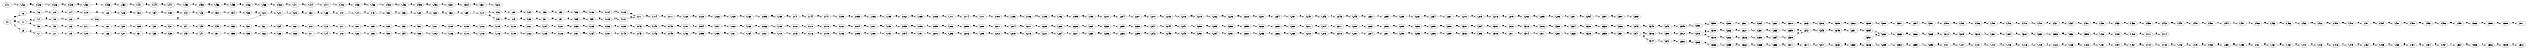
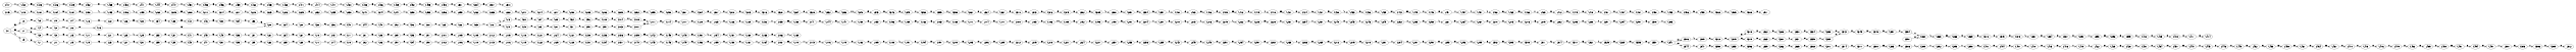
  strict digraph {
    rankdir=LR
    S0
    S1
    S2
    S3
    S4
    S5
    S6
    S7
    S8
    S9
    S10
    S11
    S12
    S13
    S14
    S15
    S16
    S17
    S18
    S19
    S20
    S21
    S22
    S23
    S24
    S25
    S26
    S27
    S28
    S29
    S30
    S31
    S32
    S33
    S34
    S35
    S36
    S37
    S38
    S39
    S40
    S41
    S42
    S43
    S44
    S45
    S46
    S47
    S48
    S49
    S50
    S51
    S52
    S53
    S54
    S55
    S56
    S57
    S58
    S59
    S60
    S61
    S62
    S63
    S64
    S65
    S66
    S67
    S68
    S69
    S70
    S71
    S72
    S73
    S74
    S75
    S76
    S77
    S78
    S79
    S80
    S81
    S82
    S83
    S84
    S85
    S86
    S87
    S88
    S89
    S90
    S91
    S92
    S93
    S94
    S95
    S96
    S97
    S98
    S99
    S100
    S101
    S102
    S103
    S104
    S105
    S106
    S107
    S108
    S109
    S110
    S111
    S112
    S113
    S114
    S115
    S116
    S117
    S118
    S119
    S120
    S121
    S122
    S123
    S124
    S125
    S126
    S127
    S128
    S129
    S130
    S131
    S132
    S133
    S134
    S135
    S136
    S137
    S138
    S139
    S140
    S141
    S142
    S143
    S144
    S145
    S146
    S147
    S148
    S149
    S150
    S151
    S152
    S153
    S154
    S155
    S156
    S157
    S158
    S159
    S160
    S161
    S162
    S163
    S164
    S165
    S166
    S167
    S168
    S169
    S170
    S171
-   S172
    S173
    S174
    S175
    S176
    S177
    S178
    S179
    S180
    S181
    S182
    S183
    S184
    S185
    S186
    S187
    S188
    S189
    S190
    S191
    S192
    S193
    S194
    S195
    S196
    S197
    S198
    S199
    S200
    S201
    S202
    S203
    S204
    S205
    S206
    S207
    S208
    S209
    S210
    S211
    S212
    S213
    S214
    S215
    S216
    S217
    S218
    S219
    S220
    S221
    S222
    S223
    S224
    S225
    S226
    S227
    S228
    S229
    S230
    S231
    S232
    S233
    S234
    S235
    S236
    S237
    S238
    S239
    S240
    S241
    S242
    S243
    S244
    S245
    S246
    S247
    S248
    S249
    S250
    S251
    S252
    S253
    S254
    S255
    S256
    S257
    S258
    S259
    S260
    S261
    S262
    S263
    S264
    S265
    S266
    S267
    S268
    S269
    S270
    S271
    S272
    S273
    S274
    S275
    S276
    S277
    S278
    S279
    S280
    S281
    S282
    S283
    S284
    S285
    S286
    S287
    S288
    S289
    S290
    S291
    S292
    S293
    S294
    S295
    S296
    S297
    S298
    S299
    S300
    S301
    S302
    S303
    S304
    S305
    S307
    S308
    S306
    S309
    S310
    S311
    S312
    S313
    S314
    S315
    S316
    S317
    S318
    S319
    S320
    S321
    S322
    S323
    S324
    S325
    S326
    S327
    S328
    S329
    S330
    S331
    S332
    S333
    S334
    S335
    S336
    S337
    S338
    S339
    S340
    S341
    S342
    S343
    S344
    S345
    S346
    S347
    S348
    S349
    S350
    S351
    S352
    S353
    S354
    S355
    S356
    S360
    S358
    S359
    S357
    S361
    S362
    S363
    S364
    S365
    S366
    S367
    S368
    S369
    S370
    S371
    S372
    S373
    S374
    S375
    S376
    S377
    S378
    S379
    S380
    S381
    S382
    S383
    S384
    S385
    S386
    S387
    S388
    S389
    S390
    S391
    S392
    S393
    S394
    S395
    S396
    S397
    S398
    S399
    S400
    S401
    S402
    S403
    S404
    S405
    S406
    S407
    S408
    S409
    S410
    S411
    S412
    S413
    S414
    S415
    S416
    S418
    S419
    S417
    S420
    S421
    S422
    S423
    S424
    S425
    S426
    S427
    S428
    S429
    S430
    S431
    S432
    S433
    S434
    S435
    S436
    S437
    S438
    S439
    S440
    S441
    S442
    S443
    S444
    S445
    S446
    S447
    S448
    S449
    S450
    S451
    S452
    S453
    S454
    S455
    S456
    S457
    S458
    S459
    S460
    S461
    S462
    S463
    S464
    S465
    S466
    S467
    S468
    S469
    S470
    S471
    S472
    S473
    S474
    S475
    S476
    S477
    S478
    S479
    S480
    S481
    S482
    S483
    S484
    S485
    S486
    S487
    S488
    S489
    S490
    S491
    S492
    S493
    S494
    S495
    S496
    S497
    S498
    S499
    S500
    S501
    S502
    S503
    S504
    S505
    S506
    S507
    S508
    S509
    S510
    S511
    S512
    S0 -> S1 [label=H]
    S0 -> S2 [label=R]
    S0 -> S3 [label=S]
    S1 -> S4 [label=A]
    S1 -> S5 [label=D]
    S2 -> S6 [label=E]
    S3 -> S7 [label=T]
    S4 -> S8 [label=E]
    S5 -> S9 [label=H]
    S6 -> S10 [label=W]
    S7 -> S11 [label=L]
    S8 -> S12 [label=W]
    S9 -> S13 [label=E]
    S10 -> S14 [label=P]
    S11 -> S15 [label=I]
    S12 -> S16 [label=L]
    S13 -> S17 [label=Y]
    S14 -> S18 [label=L]
    S15 -> S19 [label=A]
    S16 -> S20 [label=G]
    S17 -> S21 [label=E]
    S18 -> S22 [label=K]
    S19 -> S23 [label=G]
    S20 -> S24 [label=A]
    S21 -> S25 [label=G]
    S22 -> S26 [label=G]
    S23 -> S27 [label=G]
    S24 -> S28 [label=I]
    S25 -> S29 [label=S]
    S26 -> S30 [label=H]
    S27 -> S31 [label=G]
    S28 -> S32 [label=E]
    S29 -> S33 [label=D]
    S30 -> S34 [label=S]
    S31 -> S35 [label=P]
    S32 -> S36 [label=G]
    S33 -> S37 [label=D]
    S34 -> S38 [label=Q]
    S35 -> S39 [label=P]
    S36 -> S40 [label=P]
    S37 -> S41 [label=T]
    S38 -> S42 [label=H]
    S39 -> S43 [label=A]
    S40 -> S44 [label=V]
    S41 -> S45 [label=G]
    S42 -> S46 [label=A]
    S43 -> S47 [label=P]
    S44 -> S48 [label=A]
    S45 -> S49 [label=E]
    S46 -> S50 [label=E]
    S47 -> S51 [label=T]
    S48 -> S52 [label=V]
    S49 -> S53 [label=R]
    S50 -> S54 [label=W]
    S51 -> S55 [label=V]
    S52 -> S56 [label=A]
    S53 -> S57 [label=S]
    S54 -> S58 [label=L]
    S55 -> S59 [label=L]
    S56 -> S60 [label=L]
    S57 -> S61 [label=H]
    S58 -> S20 [label=G]
    S59 -> S62 [label=T]
    S60 -> S63 [label=T]
    S61 -> S64 [label=S]
    S62 -> S65 [label=Y]
    S63 -> S66 [label=G]
    S64 -> S67 [label=H]
    S65 -> S68 [label=K]
    S66 -> S69 [label=L]
    S67 -> S70 [label=H]
    S68 -> S71 [label=G]
    S69 -> S72 [label=V]
    S70 -> S73 [label=E]
    S71 -> S74 [label=V]
    S72 -> S75 [label=A]
    S72 -> S76 [label=S]
    S73 -> S77 [label=P]
    S74 -> S78 [label=P]
    S75 -> S79 [label=H]
    S76 -> S80 [label=L]
    S77 -> S81 [label=S]
    S78 -> S82 [label=F]
    S79 -> S83 [label=E]
    S80 -> S84 [label=E]
    S81 -> S85 [label=E]
    S82 -> S86 [label=I]
    S83 -> S87 [label=A]
    S84 -> S88 [label=P]
    S85 -> S89 [label=E]
    S86 -> S90 [label=L]
    S87 -> S91 [label=N]
    S88 -> S92 [label=N]
    S89 -> S93 [label=D]
    S90 -> S94 [label=P]
    S91 -> S95 [label=G]
    S92 -> S96 [label=G]
    S93 -> S97 [label=E]
    S94 -> S98 [label=K]
    S95 -> S99 [label=K]
    S96 -> S100 [label=K]
    S97 -> S101 [label=H]
    S98 -> S102 [label=V]
    S99 -> S103 [label=F]
    S100 -> S104 [label=F]
    S101 -> S105 [label=H]
    S102 -> S106 [label=I]
    S103 -> S107 [label=M]
    S104 -> S108 [label=M]
    S105 -> S109 [label=H]
    S106 -> S110 [label=E]
    S107 -> S111 [label=N]
    S108 -> S111 [label=N]
    S109 -> S112 [label=D]
    S110 -> S113 [label=A]
    S111 -> S114 [label=K]
    S112 -> S115 [label=G]
    S113 -> S116 [label=H]
    S114 -> S117 [label=D]
    S115 -> S118 [label=E]
    S116 -> S119 [label=Y]
    S117 -> S120 [label=A]
    S118 -> S121 [label=D]
    S119 -> S122 [label=S]
    S120 -> S123 [label=R]
    S121 -> S124 [label=H]
    S122 -> S125 [label=R]
    S123 -> S126 [label=A]
    S124 -> S127 [label=Y]
    S125 -> S128 [label=L]
    S126 -> S129 [label=P]
    S127 -> S130 [label=H]
    S128 -> S131 [label=D]
    S129 -> S132 [label=A]
    S130 -> S133 [label=D]
    S131 -> S134 [label=E]
    S132 -> S135 [label=V]
    S133 -> S136 [label=H]
    S134 -> S137 [label=L]
    S135 -> S138 [label=E]
    S136 -> S139 [label=G]
    S137 -> S140 [label=S]
    S138 -> S141 [label=R]
    S139 -> S142 [label=E]
    S140 -> S143 [label=L]
    S141 -> S144 [label=A]
    S142 -> S145 [label=K]
    S143 -> S146 [label=V]
    S144 -> S147 [label=N]
    S145 -> S148 [label=K]
    S146 -> S149 [label=G]
    S147 -> S150 [label=I]
    S148 -> S151 [label=E]
    S149 -> S152 [label=G]
    S150 -> S153 [label=F]
    S151 -> S154 [label=S]
    S152 -> S155 [label=K]
    S153 -> S156 [label=T]
    S154 -> S157 [label=N]
    S155 -> S158 [label=A]
    S156 -> S159 [label=A]
    S157 -> S160 [label=W]
    S158 -> S161 [label=R]
    S159 -> S162 [label=E]
    S160 -> S163 [label=H]
    S161 -> S164 [label=V]
    S162 -> S165 [label=G]
    S163 -> S166 [label=D]
    S164 -> S167 [label=D]
    S165 -> S168 [label=T]
    S166 -> S169 [label=V]
    S167 -> S170 [label=E]
    S168 -> S171 [label=T]
-   S169 -> S172 [label=A]
    S170 -> S173 [label=V]
    S171 -> S174 [label=A]
-   S172 -> S175 [label=P]
    S173 -> S176 [label=L]
    S174 -> S177 [label=N]
    S175 -> S178 [label=A]
    S176 -> S179 [label=L]
    S177 -> S180 [label=Y]
    S178 -> S181 [label=T]
    S179 -> S182 [label=T]
    S180 -> S183 [label=F]
    S181 -> S184 [label=H]
    S182 -> S185 [label=A]
    S183 -> S186 [label=T]
    S184 -> S187 [label=N]
    S185 -> S188 [label=L]
    S186 -> S189 [label=M]
    S187 -> S190 [label=H]
    S188 -> S191 [label=S]
    S189 -> S192 [label=F]
    S190 -> S193 [label=S]
    S191 -> S194 [label=G]
    S192 -> S195 [label=F]
    S193 -> S196 [label=D]
    S194 -> S197 [label=N]
    S195 -> S198 [label=G]
    S196 -> S199 [label=S]
    S197 -> S200 [label=Y]
    S198 -> S201 [label=G]
    S199 -> S202 [label=D]
    S200 -> S203 [label=F]
    S201 -> S204 [label=G]
    S202 -> S205 [label=P]
    S203 -> S206 [label=A]
    S204 -> S207 [label=I]
    S205 -> S208 [label=E]
    S206 -> S209 [label=D]
    S207 -> S210 [label=G]
    S208 -> S211 [label=L]
    S209 -> S212 [label=E]
    S210 -> S213 [label=C]
    S211 -> S214 [label=C]
    S212 -> S215 [label=G]
    S213 -> S216 [label=S]
    S214 -> S217 [label=G]
    S215 -> S218 [label=E]
    S216 -> S219 [label=H]
    S217 -> S220 [label=Y]
    S218 -> S221 [label=R]
    S219 -> S222 [label=S]
    S220 -> S223 [label=L]
    S221 -> S224 [label=A]
    S222 -> S225 [label=N]
    S223 -> S226 [label=E]
    S224 -> S227 [label=I]
    S225 -> S228 [label=H]
    S226 -> S229 [label=Y]
    S227 -> S230 [label=T]
    S228 -> S231 [label=L]
    S229 -> S232 [label=F]
    S230 -> S233 [label=E]
    S231 -> S234 [label=G]
    S232 -> S235 [label=V]
    S233 -> S236 [label=L]
    S234 -> S237 [label=V]
    S235 -> S238 [label=F]
    S236 -> S239 [label=T]
    S237 -> S240 [label=C]
    S238 -> S241 [label=G]
    S239 -> S242 [label=R]
    S240 -> S243 [label=L]
    S241 -> S244 [label=V]
    S242 -> S245 [label=A]
    S243 -> S246 [label=I]
    S244 -> S247 [label=A]
    S245 -> S248 [label=L]
    S246 -> S249 [label=A]
    S247 -> S250 [label=V]
    S248 -> S251 [label=A]
    S249 -> S252 [label=A]
    S250 -> S253 [label=T]
    S251 -> S254 [label=P]
    S252 -> S255 [label=I]
    S253 -> S256 [label=L]
    S254 -> S257 [label=Y]
    S255 -> S258 [label=A]
    S256 -> S259 [label=L]
    S257 -> S260 [label=R]
    S258 -> S261 [label=S]
    S259 -> S262 [label=V]
    S260 -> S263 [label=V]
    S261 -> S264 [label=D]
    S262 -> S265 [label=V]
    S263 -> S266 [label=I]
    S264 -> S267 [label=V]
    S265 -> S268 [label=A]
    S266 -> S269 [label=D]
    S267 -> S270 [label=A]
    S268 -> S271 [label=A]
    S269 -> S272 [label=N]
    S270 -> S273 [label=T]
    S271 -> S274 [label=A]
    S272 -> S275 [label=E]
    S273 -> S276 [label=G]
    S274 -> S277 [label=I]
    S275 -> S278 [label=K]
    S276 -> S279 [label=G]
    S277 -> S280 [label=R]
    S278 -> S281 [label=K]
    S279 -> S282 [label=E]
    S280 -> S283 [label=I]
    S281 -> S284 [label=V]
    S282 -> S285 [label=K]
    S283 -> S286 [label=W]
    S284 -> S287 [label=T]
    S285 -> S288 [label=L]
    S286 -> S289 [label=T]
    S287 -> S290 [label=G]
    S288 -> S291 [label=I]
    S289 -> S292 [label=D]
    S290 -> S293 [label=N]
    S291 -> S294 [label=D]
    S292 -> S295 [label=R]
    S293 -> S296 [label=P]
    S294 -> S297 [label=V]
    S295 -> S298 [label=K]
    S296 -> S299 [label=W]
    S297 -> S300 [label=G]
    S298 -> S301 [label=K]
    S299 -> S302 [label=C]
    S300 -> S303 [label=V]
    S301 -> S304 [label=K]
    S302 -> S305 [label=F]
    S304 -> S307 [label=R]
    S305 -> S308 [label=L]
    S307 -> S310 [label=L]
    S308 -> S311 [label=A]
    S306 -> S309 [label=S]
    S309 -> S312 [label=C]
    S310 -> S313 [label=R]
    S311 -> S314 [label=C]
    S312 -> S315 [label=P]
    S313 -> S316 [label=E]
    S314 -> S317 [label=I]
    S315 -> S318 [label=R]
    S315 -> S319 [label=G]
    S316 -> S320 [label=N]
    S317 -> S321 [label=E]
    S318 -> S322 [label=A]
    S319 -> S323 [label=A]
    S320 -> S324 [label=T]
    S321 -> S325 [label=S]
    S322 -> S326 [label=D]
    S323 -> S327 [label=D]
    S324 -> S328 [label=Q]
    S325 -> S329 [label=D]
    S326 -> S330 [label=S]
    S327 -> S331 [label=S]
    S328 -> S332 [label=N]
    S329 -> S333 [label=N]
    S330 -> S334 [label=A]
    S331 -> S335 [label=A]
    S332 -> S336 [label=H]
    S333 -> S337 [label=K]
    S334 -> S338 [label=V]
    S335 -> S339 [label=V]
    S336 -> S340 [label=M]
    S337 -> S341 [label=F]
    S338 -> S342 [label=A]
    S339 -> S342 [label=A]
    S340 -> S343 [label=E]
    S341 -> S306 [label=K]
    S341 -> S344 [label=K]
    S342 -> S345 [label=A]
    S343 -> S346 [label=K]
    S344 -> S347 [label=V]
    S345 -> S348 [label=N]
    S346 -> S349 [label=P]
    S347 -> S350 [label=R]
    S348 -> S351 [label=D]
    S349 -> S352 [label=Y]
    S350 -> S353 [label=E]
    S351 -> S354 [label=Y]
    S352 -> S355 [label=L]
    S353 -> S356 [label=D]
    S354 -> S360 [label=V]
    S355 -> S358 [label=Y]
    S356 -> S359 [label=I]
    S360 -> S363 [label=S]
    S358 -> S361 [label=V]
    S359 -> S362 [label=K]
    S357 -> S360 [label=A]
    S361 -> S364 [label=T]
    S362 -> S365 [label=A]
    S363 -> S366 [label=H]
    S364 -> S367 [label=V]
    S365 -> S368 [label=L]
    S366 -> S369 [label=A]
    S367 -> S370 [label=E]
    S368 -> S371 [label=K]
    S369 -> S372 [label=P]
    S370 -> S373 [label=N]
    S371 -> S374 [label=E]
    S372 -> S375 [label=T]
    S373 -> S376 [label=D]
    S374 -> S377 [label=A]
    S375 -> S378 [label=P]
    S376 -> S379 [label=E]
    S377 -> S380 [label=L]
    S378 -> S381 [label=S]
    S379 -> S382 [label=K]
    S380 -> S383 [label=E]
    S381 -> S384 [label=Q]
    S382 -> S385 [label=E]
    S383 -> S386 [label=R]
    S384 -> S387 [label=T]
    S385 -> S388 [label=S]
    S386 -> S389 [label=S]
    S387 -> S390 [label=T]
    S388 -> S391 [label=D]
    S389 -> S392 [label=V]
    S390 -> S393 [label=V]
    S391 -> S394 [label=K]
    S392 -> S395 [label=P]
    S393 -> S396 [label=H]
    S394 -> S397 [label=D]
    S395 -> S398 [label=V]
    S396 -> S399 [label=P]
    S397 -> S400 [label=S]
    S398 -> S401 [label=G]
    S399 -> S402 [label=L]
    S400 -> S403 [label=G]
    S401 -> S404 [label=D]
    S402 -> S405 [label=T]
    S403 -> S406 [label=Q]
    S404 -> S407 [label=R]
    S405 -> S408 [label=T]
    S406 -> S409 [label=E]
    S407 -> S410 [label=A]
    S408 -> S411 [label=T]
    S409 -> S412 [label=E]
    S410 -> S413 [label=M]
    S411 -> S414 [label=G]
    S412 -> S415 [label=G]
    S413 -> S416 [label=R]
    S415 -> S418 [label=S]
    S416 -> S419 [label=I]
    S418 -> S421 [label=E]
    S419 -> S422 [label=S]
    S417 -> S420 [label=V]
    S420 -> S423 [label=E]
    S421 -> S424 [label=P]
    S422 -> S425 [label=P]
    S423 -> S426 [label=V]
    S424 -> S427 [label=C]
    S425 -> S428 [label=E]
    S426 -> S429 [label=K]
    S427 -> S430 [label=E]
    S428 -> S431 [label=L]
    S429 -> S432 [label=R]
    S430 -> S433 [label=S]
    S431 -> S434 [label=L]
    S432 -> S435 [label=P]
    S433 -> S436 [label=R]
    S434 -> S437 [label=K]
    S435 -> S438 [label=P]
    S436 -> S439 [label=L]
    S437 -> S440 [label=H]
    S438 -> S441 [label=L]
    S439 -> S442 [label=K]
    S440 -> S443 [label=W]
    S441 -> S444 [label=G]
    S442 -> S445 [label=E]
    S443 -> S446 [label=P]
    S444 -> S447 [label=F]
    S445 -> S448 [label=Y]
    S446 -> S449 [label=L]
    S447 -> S450 [label=Y]
    S448 -> S451 [label=R]
    S449 -> S452 [label=R]
    S450 -> S453 [label=L]
    S451 -> S454 [label=V]
    S452 -> S455 [label=G]
    S453 -> S456 [label=G]
    S454 -> S457 [label=S]
    S455 -> S458 [label=H]
    S456 -> S459 [label=F]
    S457 -> S460 [label=S]
    S458 -> S461 [label=R]
    S459 -> S462 [label=F]
    S460 -> S463 [label=G]
    S461 -> S464 [label=R]
    S462 -> S465 [label=L]
    S463 -> S466 [label=H]
    S464 -> S467 [label=H]
    S465 -> S468 [label=A]
    S466 -> S469 [label=V]
    S467 -> S470 [label=A]
    S468 -> S471 [label=L]
    S469 -> S472 [label=M]
    S470 -> S473 [label=L]
    S471 -> S474 [label=G]
    S472 -> S475 [label=K]
    S473 -> S476 [label=A]
    S474 -> S477 [label=V]
    S475 -> S478 [label=K]
    S476 -> S479 [label=Y]
    S477 -> S480 [label=I]
    S478 -> S481 [label=T]
    S479 -> S482 [label=A]
    S480 -> S483 [label=G]
    S481 -> S484 [label=T]
    S482 -> S485 [label=R]
    S483 -> S486 [label=G]
    S484 -> S487 [label=F]
    S485 -> S488 [label=L]
    S486 -> S489 [label=V]
    S487 -> S490 [label=K]
    S488 -> S491 [label=E]
    S489 -> S492 [label=C]
    S490 -> S493 [label=N]
    S491 -> S494 [label=G]
    S492 -> S495 [label=T]
    S493 -> S496 [label=L]
    S494 -> S497 [label=P]
    S495 -> S498 [label=G]
    S496 -> S499 [label=N]
    S497 -> S500 [label=V]
    S498 -> S501 [label=L]
    S499 -> S502 [label=L]
    S500 -> S503 [label=G]
    S501 -> S504 [label=G]
    S502 -> S505 [label=Y]
    S503 -> S506 [label=I]
    S504 -> S507 [label=F]
    S505 -> S508 [label=C]
    S506 -> S509 [label=A]
    S507 -> S510 [label=S]
    S508 -> S511 [label=D]
    S509 -> S512 [label=L]
  }
